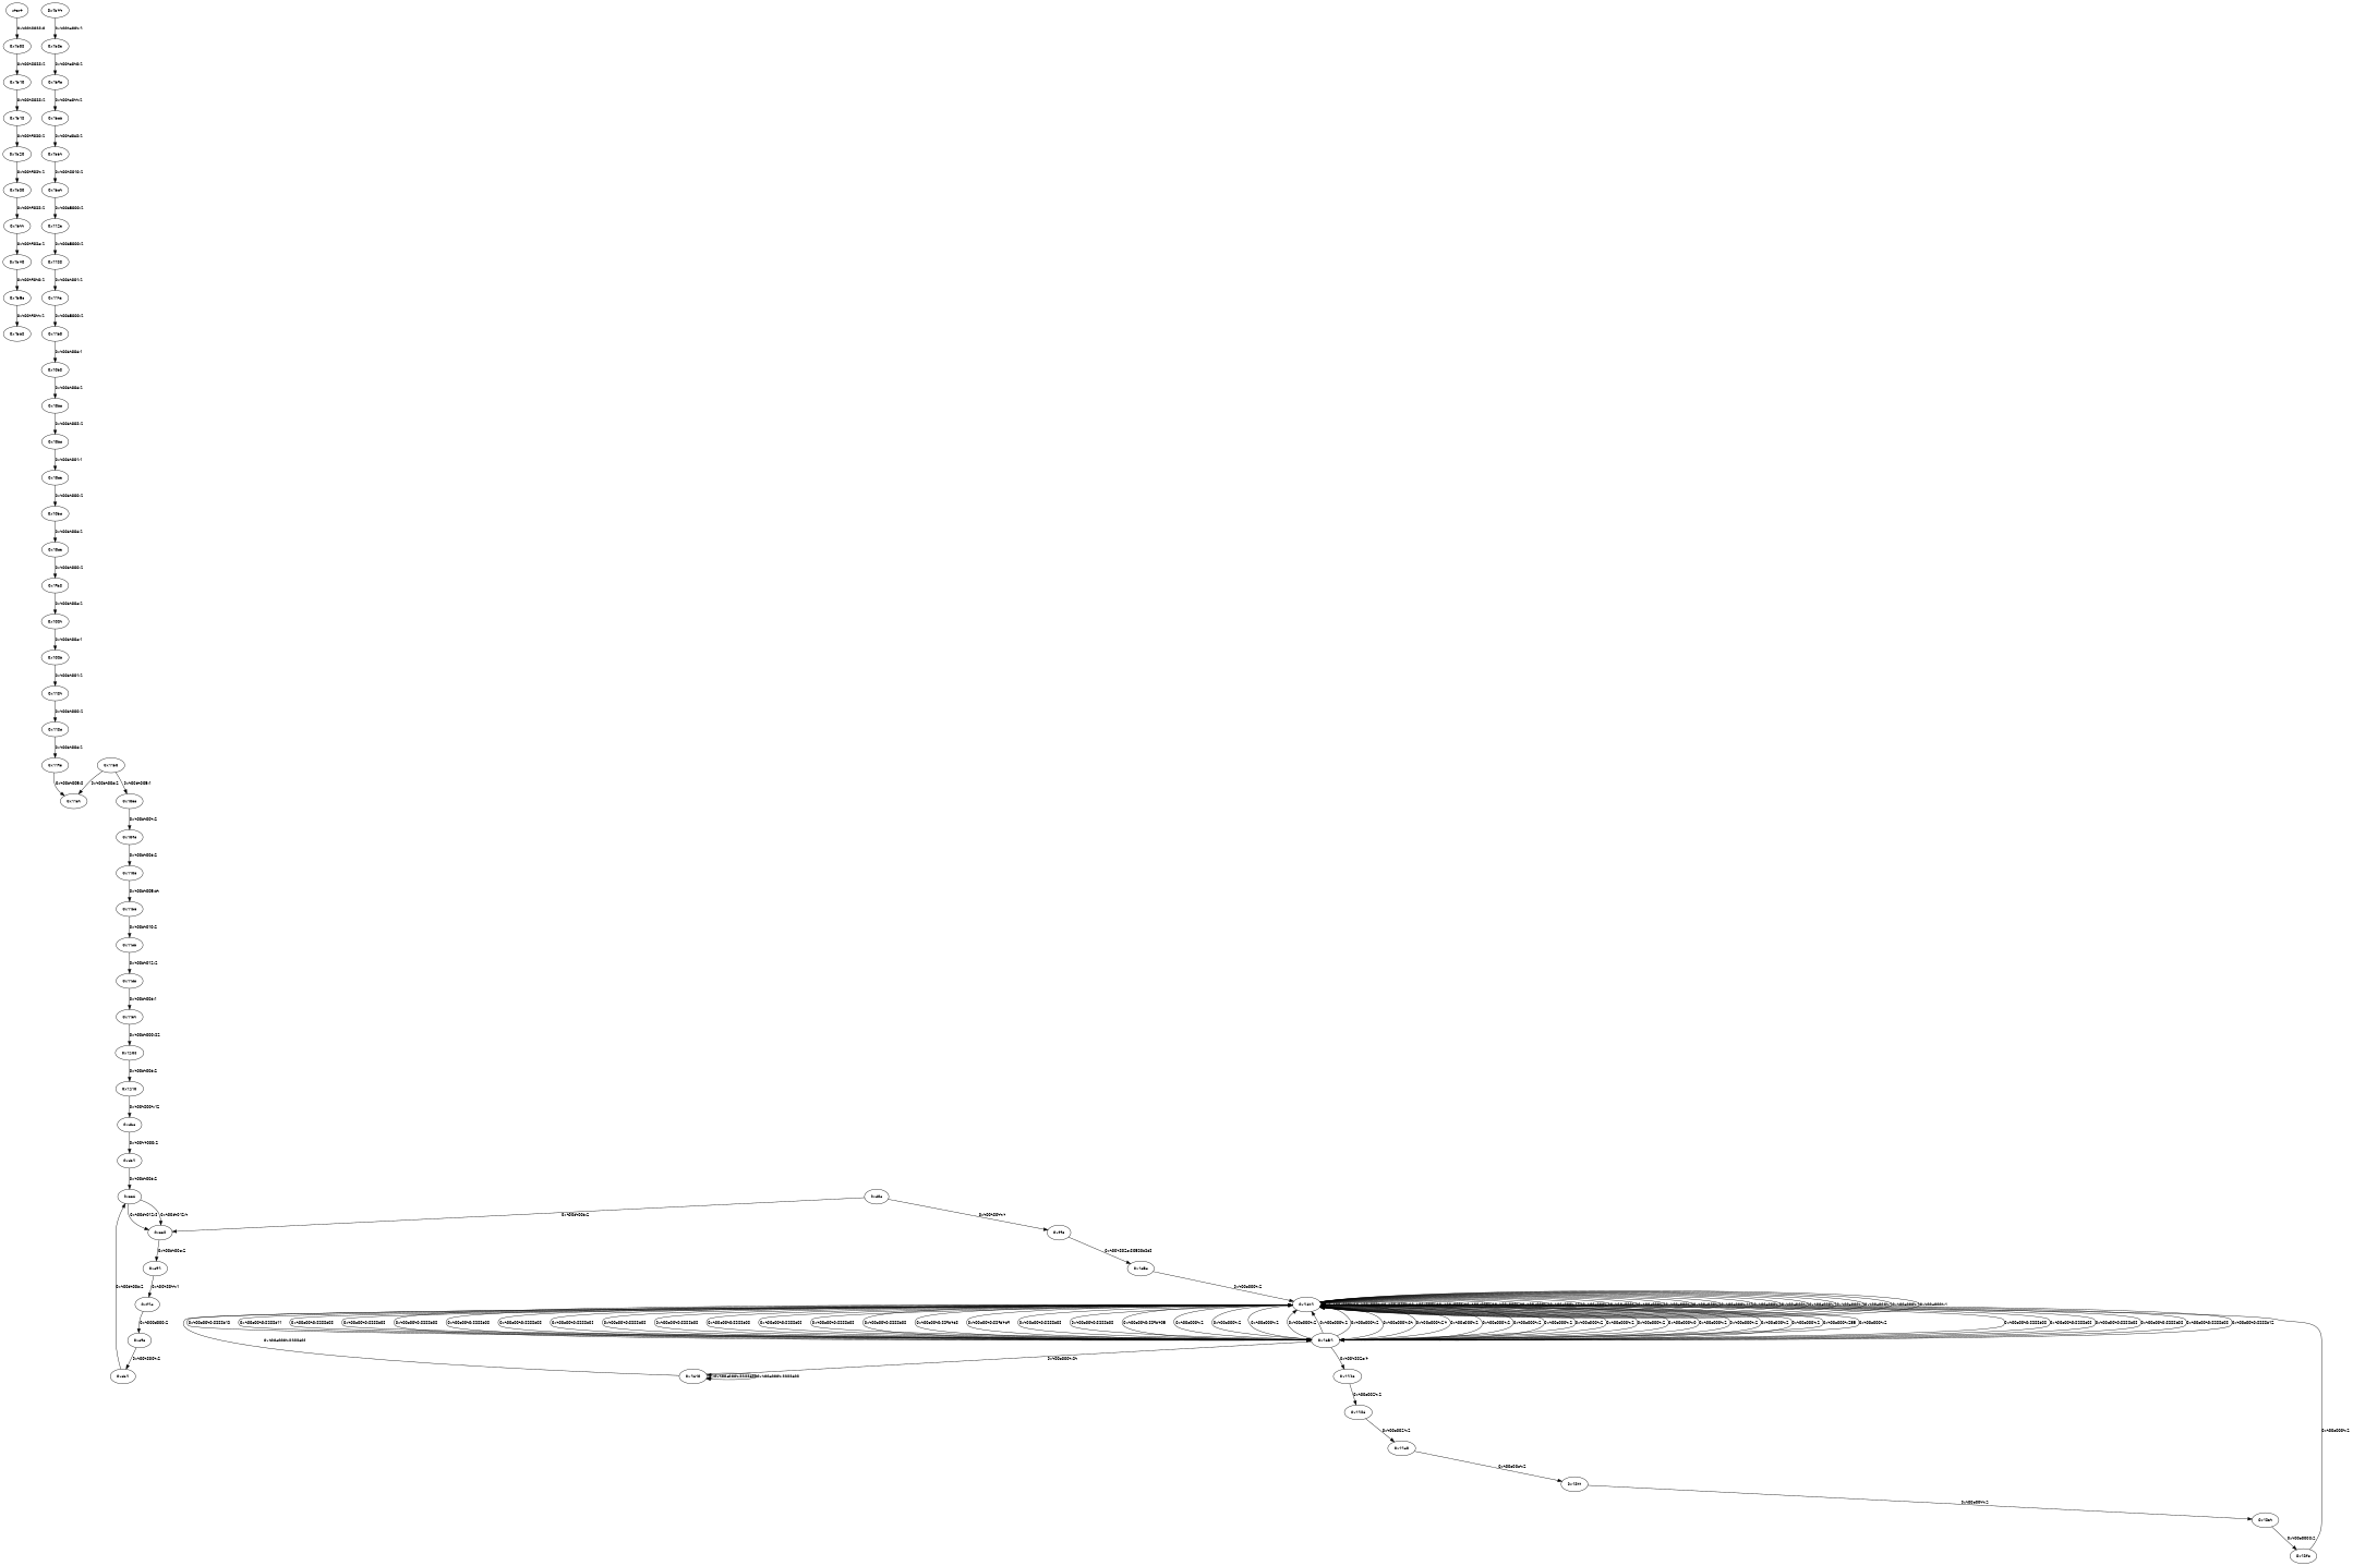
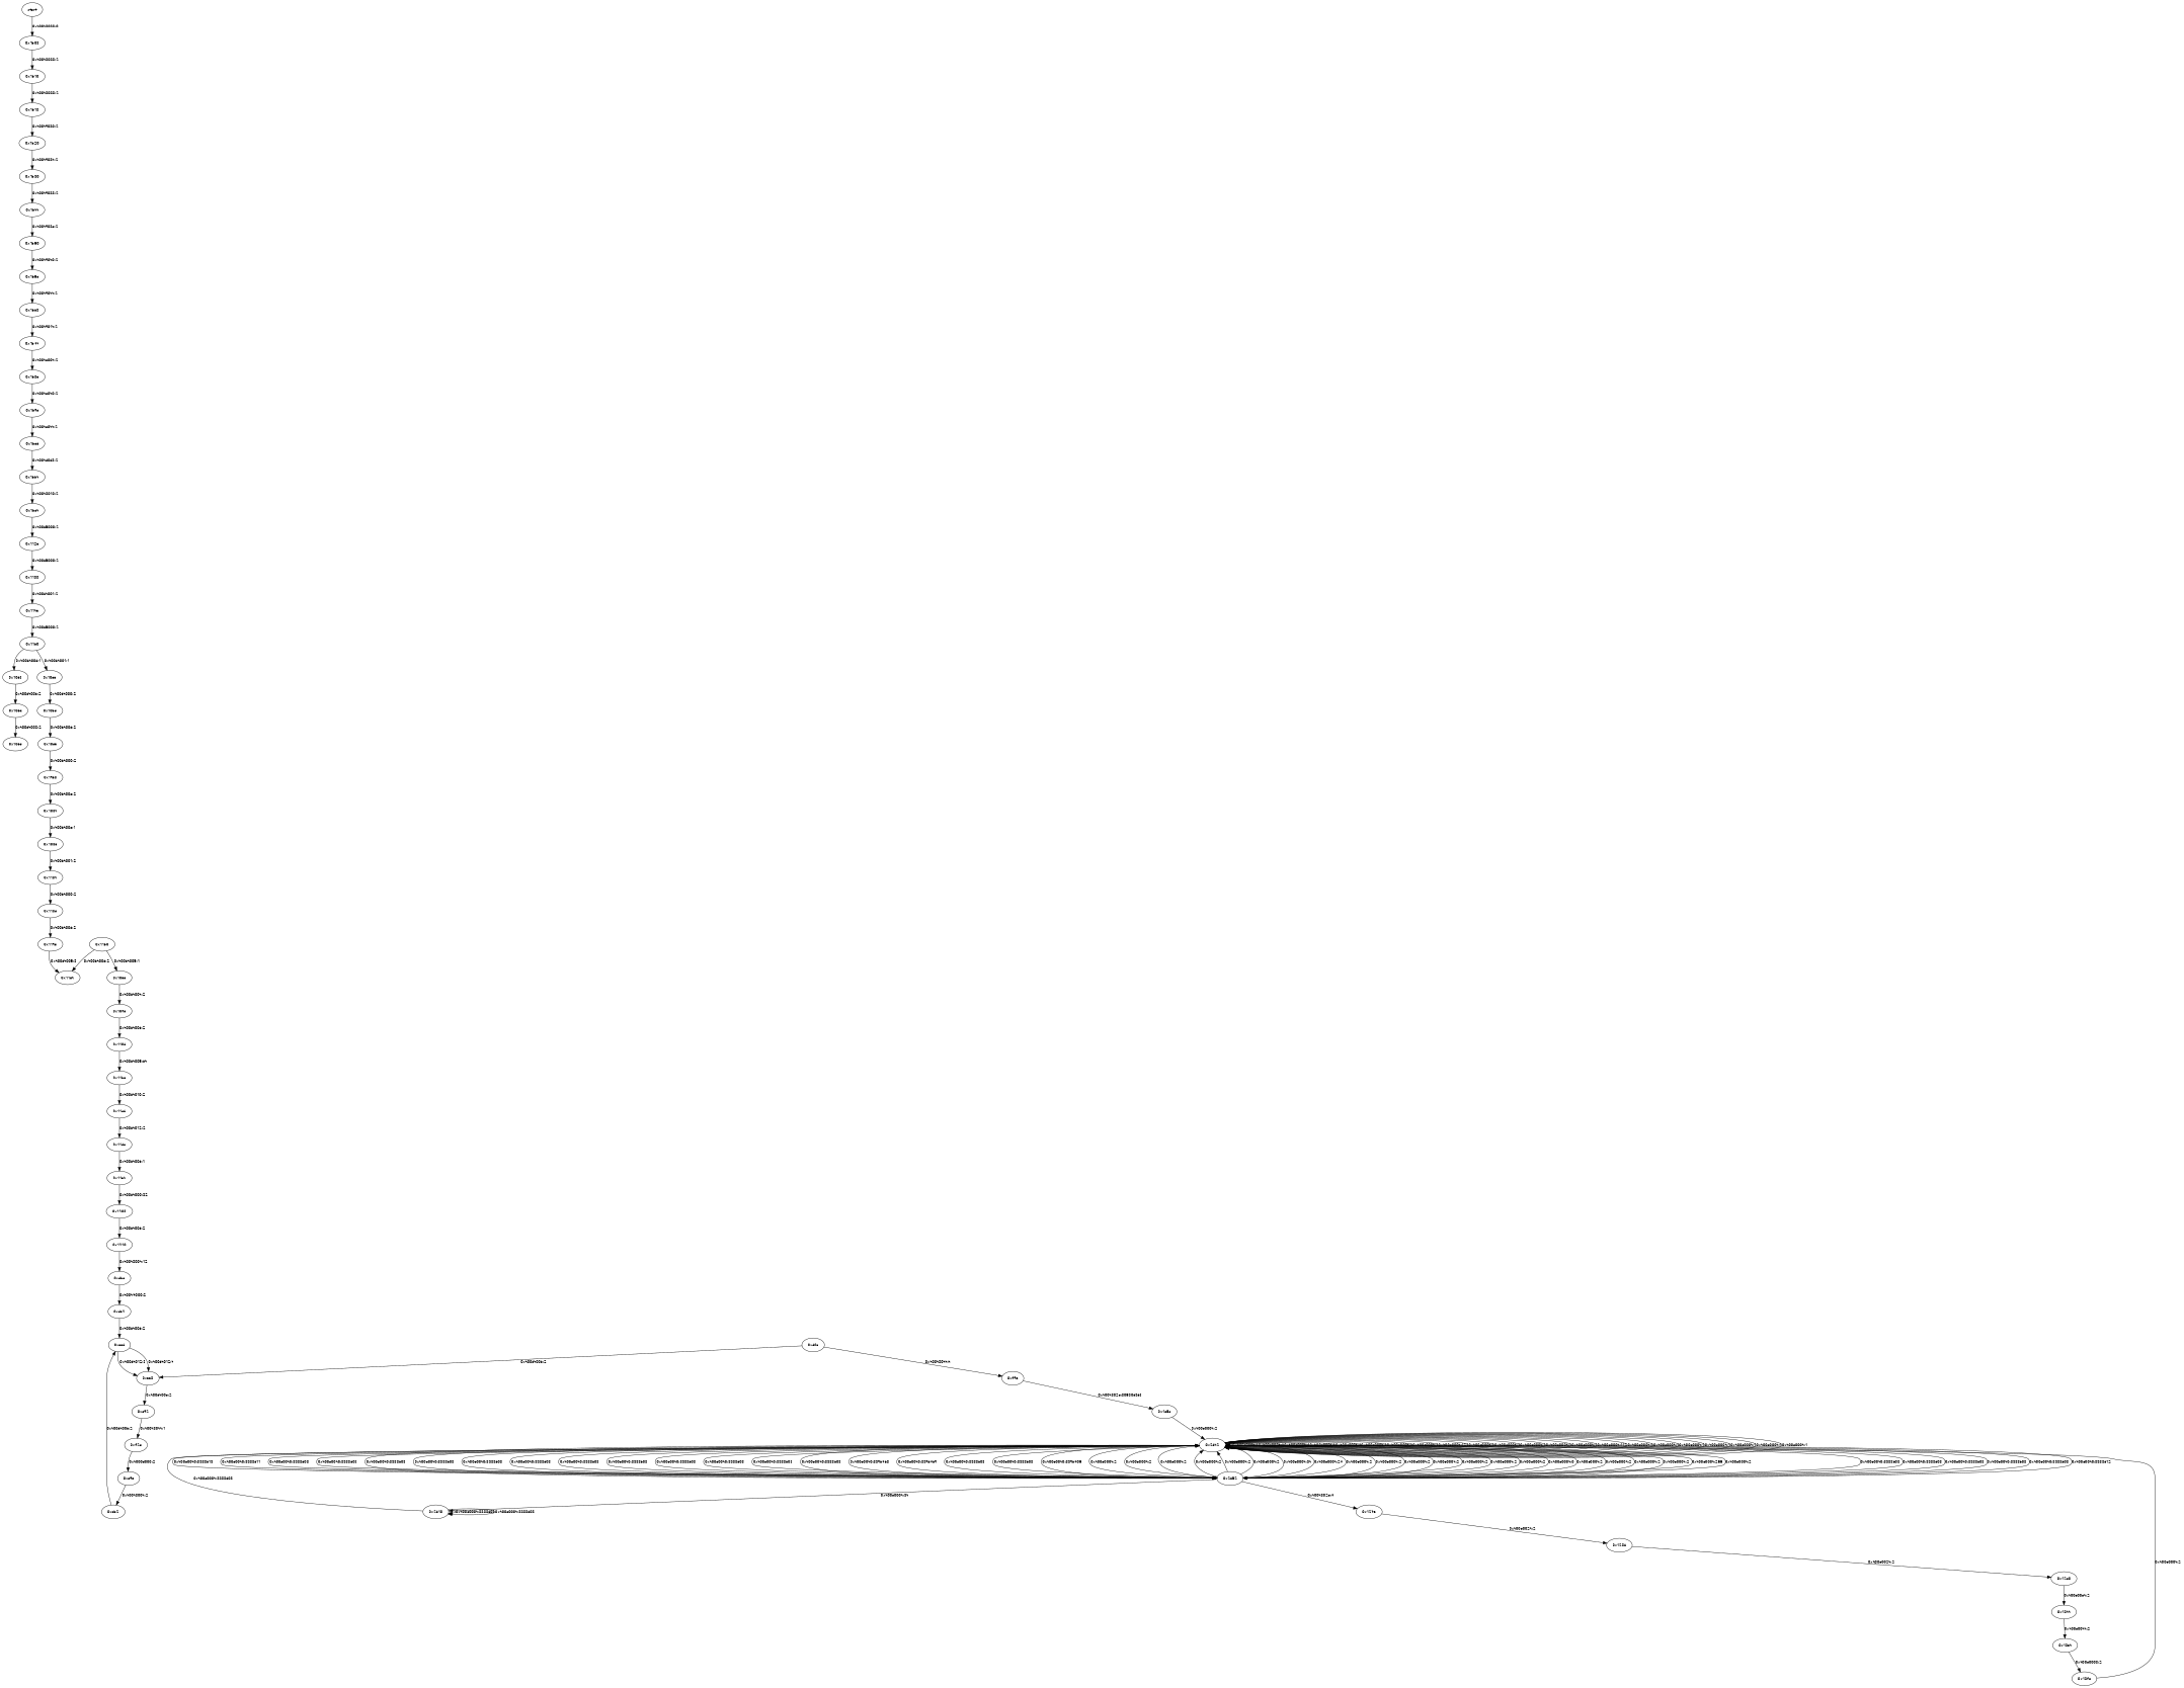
  digraph {
    fontname="Patrick Hand"
    node [fontname="Patrick Hand"]
    edge [fontname="Patrick Hand"]
    start
    "0x1b08"
    "0x1b10"
    "0x1b18"
    "0x1b20"
    "0x1b30"
    "0x1b44"
-   "0x1b50" [label="0x1b70"]
+   "0x1b50"
    "0x1b5c"
    "0x1b68"
    "0x1b74"
    "0x1b8e"
    "0x1b9a"
    "0x1ba6"
    "0x1bb4"
    "0x1bc4"
    "0x112e"
    "0x1138"
    "0x114e"
    "0x1160"
    "0x1068"
    "0x106a"
    "0x106c"
    "0x10ae"
    "0x10bc"
    "0x10ce"
    "0x19e8"
    "0x1034"
    "0x1036"
    "0x1184"
    "0x118c"
    "0x119a"
    "0x11a4"
    "0x11b0"
    "0x10ea"
    "0x10fa"
    "0x1106"
    "0x11be"
    "0x11c6"
    "0x11da"
    "0x11e4"
    "0x1208"
    "0x1210"
    "0xdba"
    "0xde2"
    "0xee6"
    "0xee8"
    "0xc92"
    "0xf2c"
    "0xd0a"
    "0xf9e"
    "0xa9e"
    "0xab2"
    "0x1a5c"
    "0x2642"
    "0x2652"
    "0x2610"
    "0x127e"
    "0x1286"
    "0x12c0"
    "0x1344"
    "0x13e4"
    "0x13fa"
    start -> "0x1b08" [label="0x40048038:0"]
    "0x1b08" -> "0x1b10" [label="0x40048038:2"]
    "0x1b10" -> "0x1b18" [label="0x40048038:2"]
    "0x1b18" -> "0x1b20" [label="0x40049030:2"]
    "0x1b20" -> "0x1b30" [label="0x40049034:2"]
    "0x1b30" -> "0x1b44" [label="0x40049038:2"]
    "0x1b44" -> "0x1b50" [label="0x4004903c:2"]
    "0x1b50" -> "0x1b5c" [label="0x40049040:2"]
    "0x1b5c" -> "0x1b68" [label="0x40049044:2"]
+   "0x1b68" -> "0x1b74" [label="0x40049014:2"]
    "0x1b74" -> "0x1b8e" [label="0x4004a004:2"]
    "0x1b8e" -> "0x1b9a" [label="0x4004a040:2"]
    "0x1b9a" -> "0x1ba6" [label="0x4004a044:2"]
    "0x1ba6" -> "0x1bb4" [label="0x4004d068:2"]
    "0x1bb4" -> "0x1bc4" [label="0x40048010:2"]
    "0x1bc4" -> "0x112e" [label="0x40065000:2"]
    "0x112e" -> "0x1138" [label="0x40065000:2"]
    "0x1138" -> "0x114e" [label="0x40064001:2"]
    "0x114e" -> "0x1160" [label="0x40065000:2"]
    "0x1160" -> "0x1068" [label="0x40064006:1"]
    "0x1068" -> "0x106a" [label="0x40064006:2"]
    "0x106a" -> "0x106c" [label="0x40064008:2"]
-   "0x106c" -> "0x10ae" [label="0x40064001:1"]
+   "0x1160" -> "0x10ae" [label="0x40064001:1"]
    "0x10ae" -> "0x10bc" [label="0x40064000:2"]
    "0x10bc" -> "0x10ce" [label="0x40064006:2"]
    "0x10ce" -> "0x19e8" [label="0x40064000:2"]
    "0x19e8" -> "0x1034" [label="0x4006400c:2"]
    "0x1034" -> "0x1036" [label="0x4006400c:1"]
    "0x1036" -> "0x1184" [label="0x40064001:2"]
    "0x1184" -> "0x118c" [label="0x40064000:2"]
    "0x118c" -> "0x119a" [label="0x40064006:2"]
    "0x119a" -> "0x11a4" [label="0x40064005:8"]
    "0x11b0" -> "0x11a4" [label="0x40064006:2"]
    "0x11b0" -> "0x10ea" [label="0x40064005:1"]
    "0x10ea" -> "0x10fa" [label="0x40064004:2"]
    "0x10fa" -> "0x1106" [label="0x40064006:2"]
    "0x1106" -> "0x11be" [label="0x40064005:64"]
    "0x11be" -> "0x11c6" [label="0x40064010:2"]
    "0x11c6" -> "0x11da" [label="0x40064012:2"]
    "0x11da" -> "0x11e4" [label="0x40064006:1"]
    "0x11e4" -> "0x1208" [label="0x40064000:32"]
    "0x1208" -> "0x1210" [label="0x40064006:2"]
    "0x1210" -> "0xdba" [label="0x40048004:12"]
    "0xdba" -> "0xde2" [label="0x40047000:2"]
    "0xde2" -> "0xee6" [label="0x40064006:2"]
    "0xee6" -> "0xee8" [label="0x40064012:8"]
    "0xee6" -> "0xee8" [label="0x40064012:4"]
    "0xee8" -> "0xc92" [label="0x4006400c:2"]
    "0xc92" -> "0xf2c" [label="0x40048044:1"]
    "0xf2c" -> "0xa9e" [label="0x4000d000:2"]
    "0xd0a" -> "0xee8" [label="0x40064006:2"]
    "0xd0a" -> "0xf9e" [label="0x40048044:4"]
    "0xf9e" -> "0x1a5c" [label="0x4004802c:805306368"]
    "0xa9e" -> "0xab2" [label="0x40048004:2"]
    "0xab2" -> "0xee6" [label="0x40064006:2"]
    "0x1a5c" -> "0x2642" [label="0x400c0004:2"]
    "0x2642" -> "0x2642" [label="0x400c0004:1"]
    "0x2642" -> "0x2642" [label="0x400c0004:1"]
    "0x2642" -> "0x2642" [label="0x400c0004:1"]
    "0x2642" -> "0x2642" [label="0x400c0004:1"]
    "0x2642" -> "0x2642" [label="0x400c0004:1"]
    "0x2642" -> "0x2642" [label="0x400c0004:1"]
    "0x2642" -> "0x2642" [label="0x400c0004:1"]
    "0x2642" -> "0x2642" [label="0x400c0004:1"]
    "0x2642" -> "0x2642" [label="0x400c0004:121"]
    "0x2642" -> "0x2642" [label="0x400c0004:1"]
    "0x2642" -> "0x2642" [label="0x400c0004:1"]
    "0x2642" -> "0x2642" [label="0x400c0004:1"]
    "0x2642" -> "0x2642" [label="0x400c0004:1"]
    "0x2642" -> "0x2642" [label="0x400c0004:1"]
    "0x2642" -> "0x2642" [label="0x400c0004:112"]
    "0x2642" -> "0x2642" [label="0x400c0004:1"]
    "0x2642" -> "0x2642" [label="0x400c0004:1"]
    "0x2642" -> "0x2642" [label="0x400c0004:1"]
    "0x2642" -> "0x2642" [label="0x400c0004:1"]
    "0x2642" -> "0x2642" [label="0x400c0004:1"]
    "0x2642" -> "0x2642" [label="0x400c0004:1"]
    "0x2642" -> "0x2642" [label="0x400c0004:1"]
    "0x2642" -> "0x2652" [label="0x400c0040:8388608"]
    "0x2642" -> "0x2652" [label="0x400c0040:8388608"]
    "0x2642" -> "0x2652" [label="0x400c0040:8388608"]
    "0x2642" -> "0x2652" [label="0x400c0040:8388608"]
    "0x2642" -> "0x2652" [label="0x400c0040:8388608"]
    "0x2642" -> "0x2652" [label="0x400c0040:8388612"]
    "0x2642" -> "0x2652" [label="0x400c0040:8388613"]
    "0x2642" -> "0x2652" [label="0x400c0040:8388611"]
    "0x2642" -> "0x2652" [label="0x400c0040:8388608"]
    "0x2642" -> "0x2652" [label="0x400c0040:8388608"]
    "0x2642" -> "0x2652" [label="0x400c0040:8388608"]
    "0x2642" -> "0x2652" [label="0x400c0040:8388608"]
    "0x2642" -> "0x2652" [label="0x400c0040:8388608"]
    "0x2642" -> "0x2652" [label="0x400c0040:8388608"]
    "0x2642" -> "0x2652" [label="0x400c0040:8388608"]
    "0x2642" -> "0x2652" [label="0x400c0040:8388608"]
    "0x2642" -> "0x2652" [label="0x400c0040:8388608"]
    "0x2642" -> "0x2652" [label="0x400c0040:8388608"]
    "0x2642" -> "0x2652" [label="0x400c0040:8388608"]
    "0x2642" -> "0x2652" [label="0x400c0040:8388608"]
    "0x2642" -> "0x2652" [label="0x400c0040:8396768"]
    "0x2642" -> "0x2652" [label="0x400c0040:8396769"]
    "0x2642" -> "0x2652" [label="0x400c0040:8388608"]
    "0x2642" -> "0x2652" [label="0x400c0040:8388608"]
    "0x2642" -> "0x2652" [label="0x400c0040:8396705"]
    "0x2652" -> "0x2642" [label="0x400c0004:2"]
    "0x2652" -> "0x2642" [label="0x400c0004:2"]
    "0x2652" -> "0x2642" [label="0x400c0004:2"]
    "0x2652" -> "0x2642" [label="0x400c0004:2"]
    "0x2652" -> "0x2642" [label="0x400c0004:2"]
    "0x2652" -> "0x2642" [label="0x400c0004:2"]
    "0x2652" -> "0x2642" [label="0x400c0004:34"]
    "0x2652" -> "0x2642" [label="0x400c0004:27"]
    "0x2652" -> "0x2642" [label="0x400c0004:2"]
    "0x2652" -> "0x2642" [label="0x400c0004:2"]
    "0x2652" -> "0x2642" [label="0x400c0004:2"]
    "0x2652" -> "0x2642" [label="0x400c0004:2"]
    "0x2652" -> "0x2642" [label="0x400c0004:2"]
    "0x2652" -> "0x2642" [label="0x400c0004:2"]
    "0x2652" -> "0x2642" [label="0x400c0004:2"]
    "0x2652" -> "0x2642" [label="0x400c0004:0"]
    "0x2652" -> "0x2642" [label="0x400c0004:2"]
    "0x2652" -> "0x2642" [label="0x400c0004:2"]
    "0x2652" -> "0x2642" [label="0x400c0004:2"]
    "0x2652" -> "0x2642" [label="0x400c0004:2"]
    "0x2652" -> "0x2642" [label="0x400c0004:255"]
    "0x2652" -> "0x2642" [label="0x400c0004:2"]
    "0x2652" -> "0x2610" [label="0x400c0004:34"]
    "0x2652" -> "0x127e" [label="0x4004802c:7"]
    "0x2610" -> "0x2642" [label="0x400c0004:8388608"]
    "0x2610" -> "0x2610" [label="0x400c0004:8388608"]
    "0x2610" -> "0x2610" [label="0x400c0004:8388608"]
    "0x127e" -> "0x1286" [label="0x400c0024:2"]
    "0x1286" -> "0x12c0" [label="0x400c0024:2"]
    "0x12c0" -> "0x1344" [label="0x400c00c4:2"]
    "0x1344" -> "0x13e4" [label="0x400c0044:2"]
    "0x13e4" -> "0x13fa" [label="0x400c0008:2"]
    "0x13fa" -> "0x2642" [label="0x400c0004:2"]
  }
